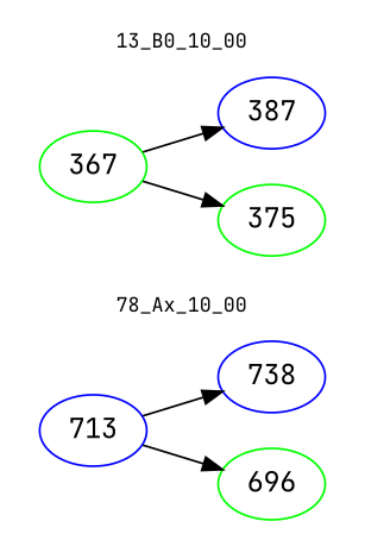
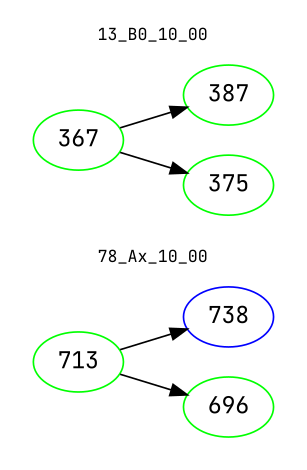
  digraph {
    fontname="JetBrains Mono"
    rankdir=LR
    node [color=blue fontname="JetBrains Mono"]
    edge [color=black fontname="JetBrains Mono"]
-   n1 [label=713]
+   n1 [color=green label=713]
    n2 [color=green label=696]
    n3 [label=738]
    n4 [color=green label=367]
    n5 [color=green label=375]
-   n6 [label=387]
+   n6 [color=green label=387]
    subgraph cluster_1 {
      color=white
      fontsize=10
      label="78_Ax_10_00"
      n1
      n2
      n3
    }
    subgraph cluster_2 {
      color=white
      fontsize=10
      label="13_B0_10_00"
      n4
      n5
      n6
    }
    n1 -> n2
    n1 -> n3
    n4 -> n5
    n4 -> n6
  }
